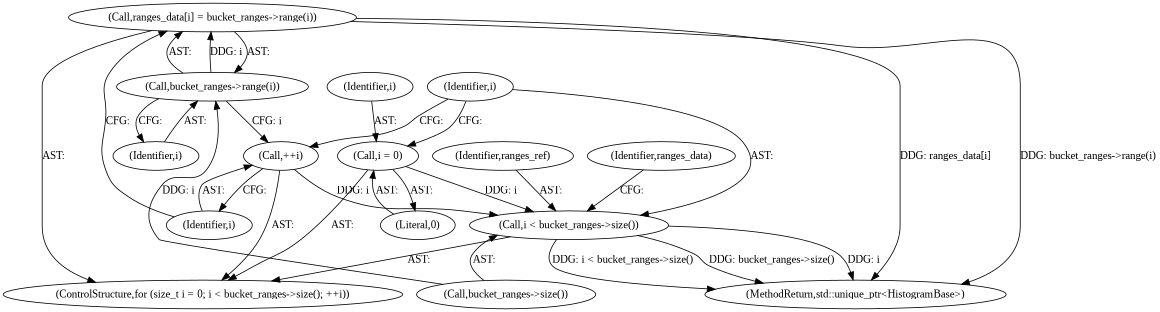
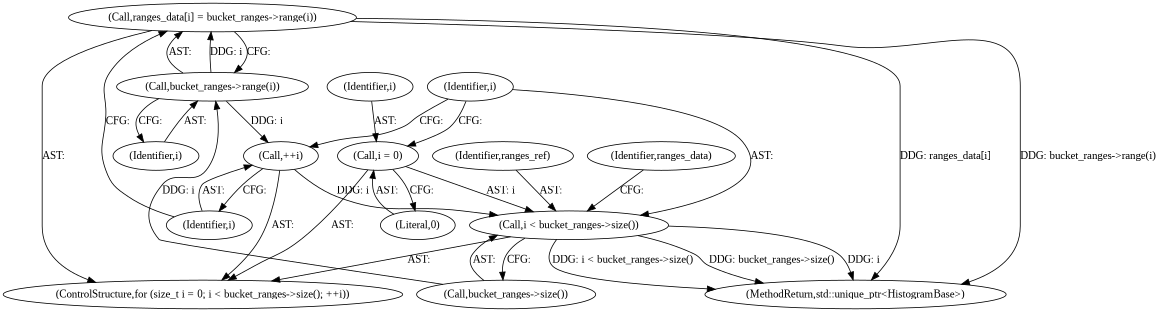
  digraph {
    fontname="Liberation Serif"
    node [fontname="Liberation Serif"]
    edge [fontname="Liberation Serif"]
    n1 [label="(Call,ranges_data[i] = bucket_ranges->range(i))"]
    n2 [label="(Call,bucket_ranges->range(i))"]
    n3 [label="(ControlStructure,for (size_t i = 0; i < bucket_ranges->size(); ++i))"]
    n4 [label="(MethodReturn,std::unique_ptr<HistogramBase>)"]
    n5 [label="(Call,++i)"]
    n6 [label="(Identifier,i)"]
    n7 [label="(Call,i < bucket_ranges->size())"]
    n8 [label="(Identifier,i)"]
    n9 [label="(Call,bucket_ranges->size())"]
    n10 [label="(Call,i = 0)"]
    n11 [label="(Literal,0)"]
    n12 [label="(Identifier,ranges_ref)"]
    n13 [label="(Identifier,i)"]
    n14 [label="(Identifier,ranges_data)"]
    n15 [label="(Identifier,i)"]
-   n1 -> n2 [label="AST: "]
+   n1 -> n2 [label="CFG: "]
    n1 -> n3 [label="AST: "]
    n1 -> n4 [label="DDG: ranges_data[i]"]
    n1 -> n4 [label="DDG: bucket_ranges->range(i)"]
    n2 -> n1 [label="AST: "]
    n2 -> n1 [label="DDG: i"]
-   n2 -> n5 [label="CFG: i"]
+   n2 -> n5 [label="DDG: i"]
    n2 -> n6 [label="CFG: "]
    n5 -> n3 [label="AST: "]
    n5 -> n7 [label="DDG: i"]
    n5 -> n8 [label="CFG: "]
    n6 -> n2 [label="AST: "]
    n7 -> n3 [label="AST: "]
    n7 -> n4 [label="DDG: i"]
    n7 -> n4 [label="DDG: i < bucket_ranges->size()"]
    n7 -> n4 [label="DDG: bucket_ranges->size()"]
+   n7 -> n9 [label="CFG: "]
    n8 -> n1 [label="CFG: "]
    n8 -> n5 [label="AST: "]
    n9 -> n2 [label="DDG: i"]
    n9 -> n7 [label="AST: "]
    n10 -> n3 [label="AST: "]
-   n10 -> n7 [label="DDG: i"]
-   n10 -> n11 [label="AST: "]
+   n10 -> n7 [label="AST: i"]
+   n10 -> n11 [label="CFG: "]
    n11 -> n10 [label="AST: "]
    n12 -> n7 [label="AST: "]
    n13 -> n5 [label="CFG: "]
    n13 -> n7 [label="AST: "]
    n13 -> n10 [label="CFG: "]
    n14 -> n7 [label="CFG: "]
    n15 -> n10 [label="AST: "]
  }
